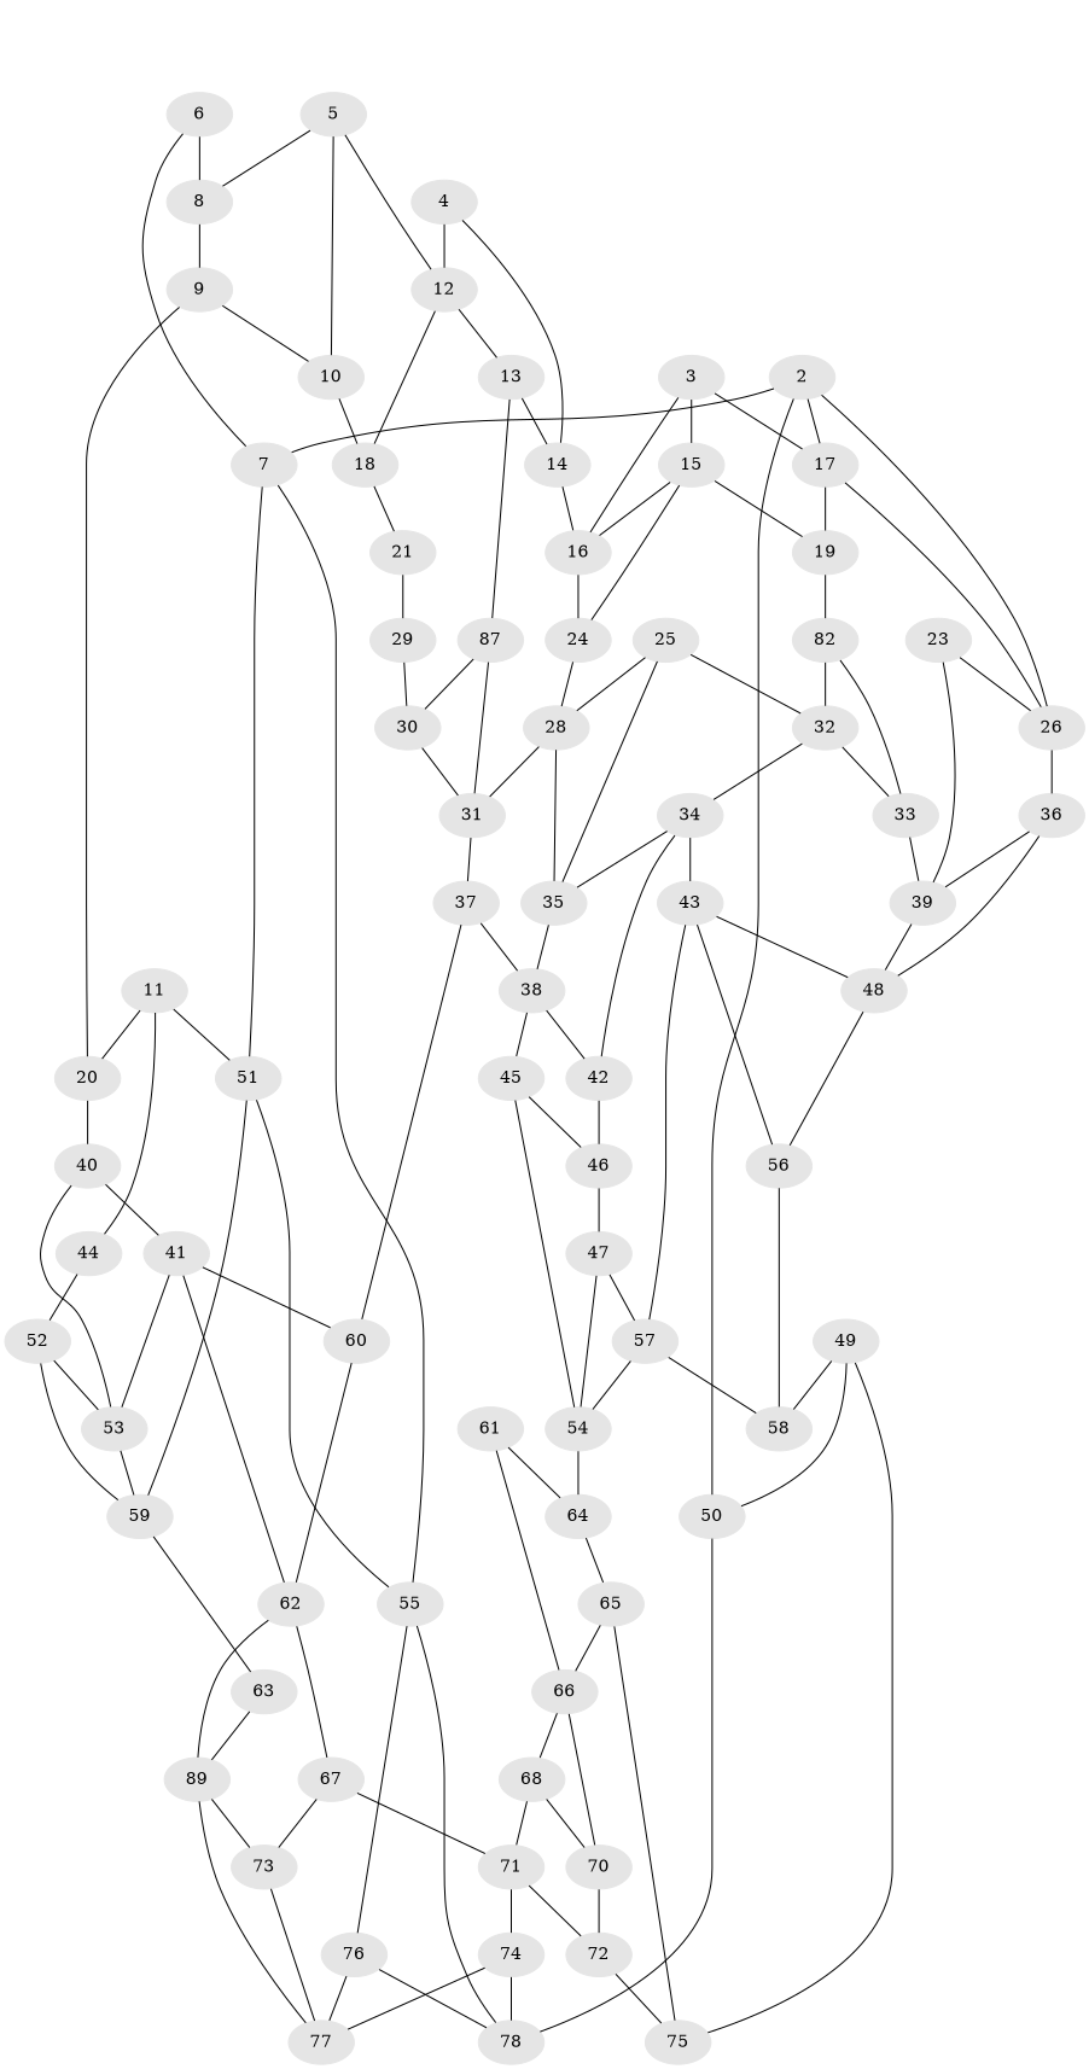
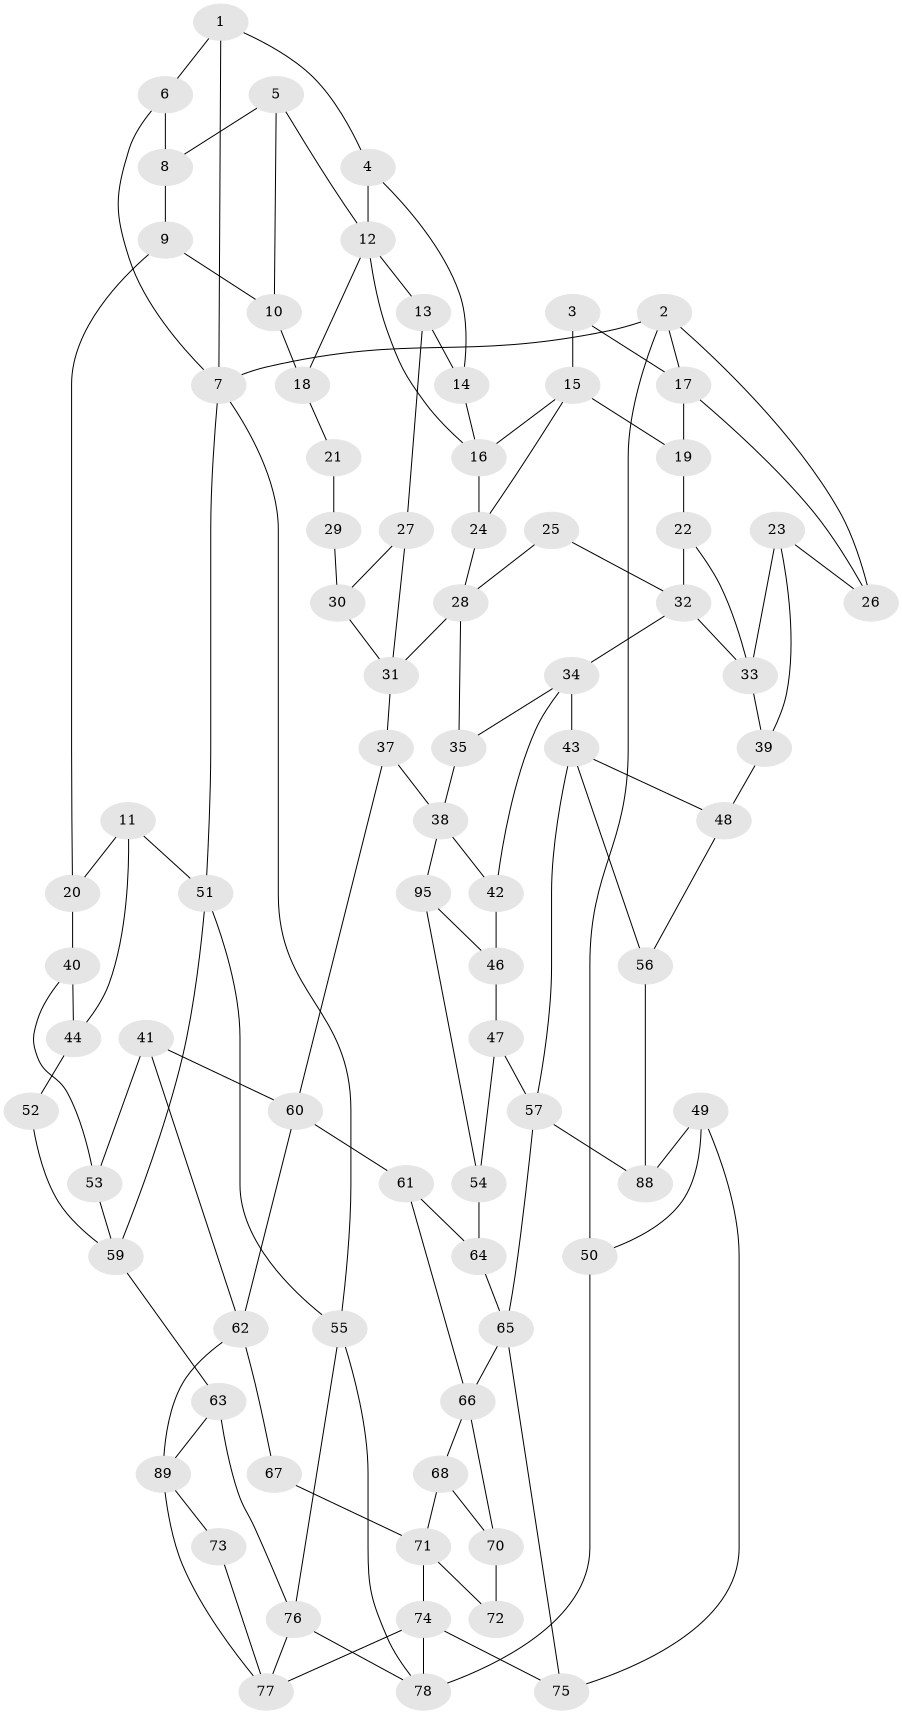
  graph {
    node [color=gray90 style=filled]
    edge [weight=1.0]
+   1
    4
    6
    7
    12
    14
    8
    51
    55
    2
    17
    26
    50
    19
-   36
    78
    3
    15
    16
    24
    18
    13
    5
    10
    9
    59
    76
    20
    40
    21
    11
    44
    52
-   27 [label=87]
+   27
    30
    31
    28
-   22 [label=82]
+   22
    29
    32
    33
    53
    34
    39
    23
    48
    35
    25
    38
    37
    60
    42
    43
    46
    56
    57
-   45
+   45 [label=95]
    62
    61
    54
    41
    67
    n63 [label=89]
    47
-   58
+   58 [label=88]
    65
    64
    49
    75
    63
    77
    66
    68
    70
    71
    73
    72
    74
+   1 -- 4
+   1 -- 6
+   1 -- 7
    4 -- 12
    4 -- 14
    6 -- 7
    6 -- 8 [weight=2.0]
    7 -- 51
    7 -- 55
    12 -- 18
    12 -- 13
    14 -- 16
    8 -- 9
    51 -- 55
    51 -- 59
    55 -- 78
    55 -- 76
    2 -- 7
    2 -- 17
    2 -- 26
    2 -- 50
    17 -- 26
    17 -- 19
-   26 -- 36
    50 -- 78 [weight=2.0]
    19 -- 22
-   36 -- 39
-   36 -- 48
    3 -- 17
    3 -- 15
-   3 -- 16
+   12 -- 16
    15 -- 19 [weight=2.0]
    15 -- 16
    15 -- 24
    16 -- 24
    24 -- 28
    18 -- 21
    13 -- 14
    13 -- 27
    5 -- 12
    5 -- 8
    5 -- 10
    10 -- 18 [weight=2.0]
    9 -- 10
    9 -- 20
    59 -- 63
    76 -- 78
    76 -- 77
    20 -- 40
-   40 -- 41
+   40 -- 44
    40 -- 53
    21 -- 29
    11 -- 51
    11 -- 20
    11 -- 44
    44 -- 52 [weight=2.0]
    52 -- 59
-   52 -- 53
    27 -- 30
    27 -- 31
    30 -- 31
    31 -- 37
    28 -- 31
    28 -- 35
    22 -- 32
    22 -- 33
    29 -- 30 [weight=2.0]
    32 -- 33
    32 -- 34
    33 -- 39
    53 -- 59
    34 -- 35
    34 -- 42
    34 -- 43
    39 -- 48
    23 -- 26
+   23 -- 33
    23 -- 39
    48 -- 56
    35 -- 38
    25 -- 28
    25 -- 32
-   25 -- 35
    38 -- 42
    38 -- 45
    37 -- 38
    37 -- 60
    60 -- 62
+   60 -- 61
    42 -- 46 [weight=2.0]
    43 -- 48
    43 -- 56
    43 -- 57
    46 -- 47
    56 -- 58 [weight=2.0]
    57 -- 58
-   57 -- 54
+   57 -- 65
    45 -- 46
    45 -- 54
    62 -- 67
    62 -- n63
    61 -- 64
    61 -- 66
    54 -- 64 [weight=2.0]
    41 -- 53
    41 -- 60
    41 -- 62
    67 -- 71
-   67 -- 73 [weight=2.0]
    n63 -- 77
    n63 -- 73
    47 -- 57
    47 -- 54
    65 -- 75
    65 -- 66
    64 -- 65
    49 -- 50
    49 -- 58
    49 -- 75
+   63 -- 76
    63 -- n63
    66 -- 68
    66 -- 70
    68 -- 70
    68 -- 71
    70 -- 72
    71 -- 72
    71 -- 74
    73 -- 77
-   72 -- 75
+   74 -- 75
    74 -- 78
    74 -- 77
  }
